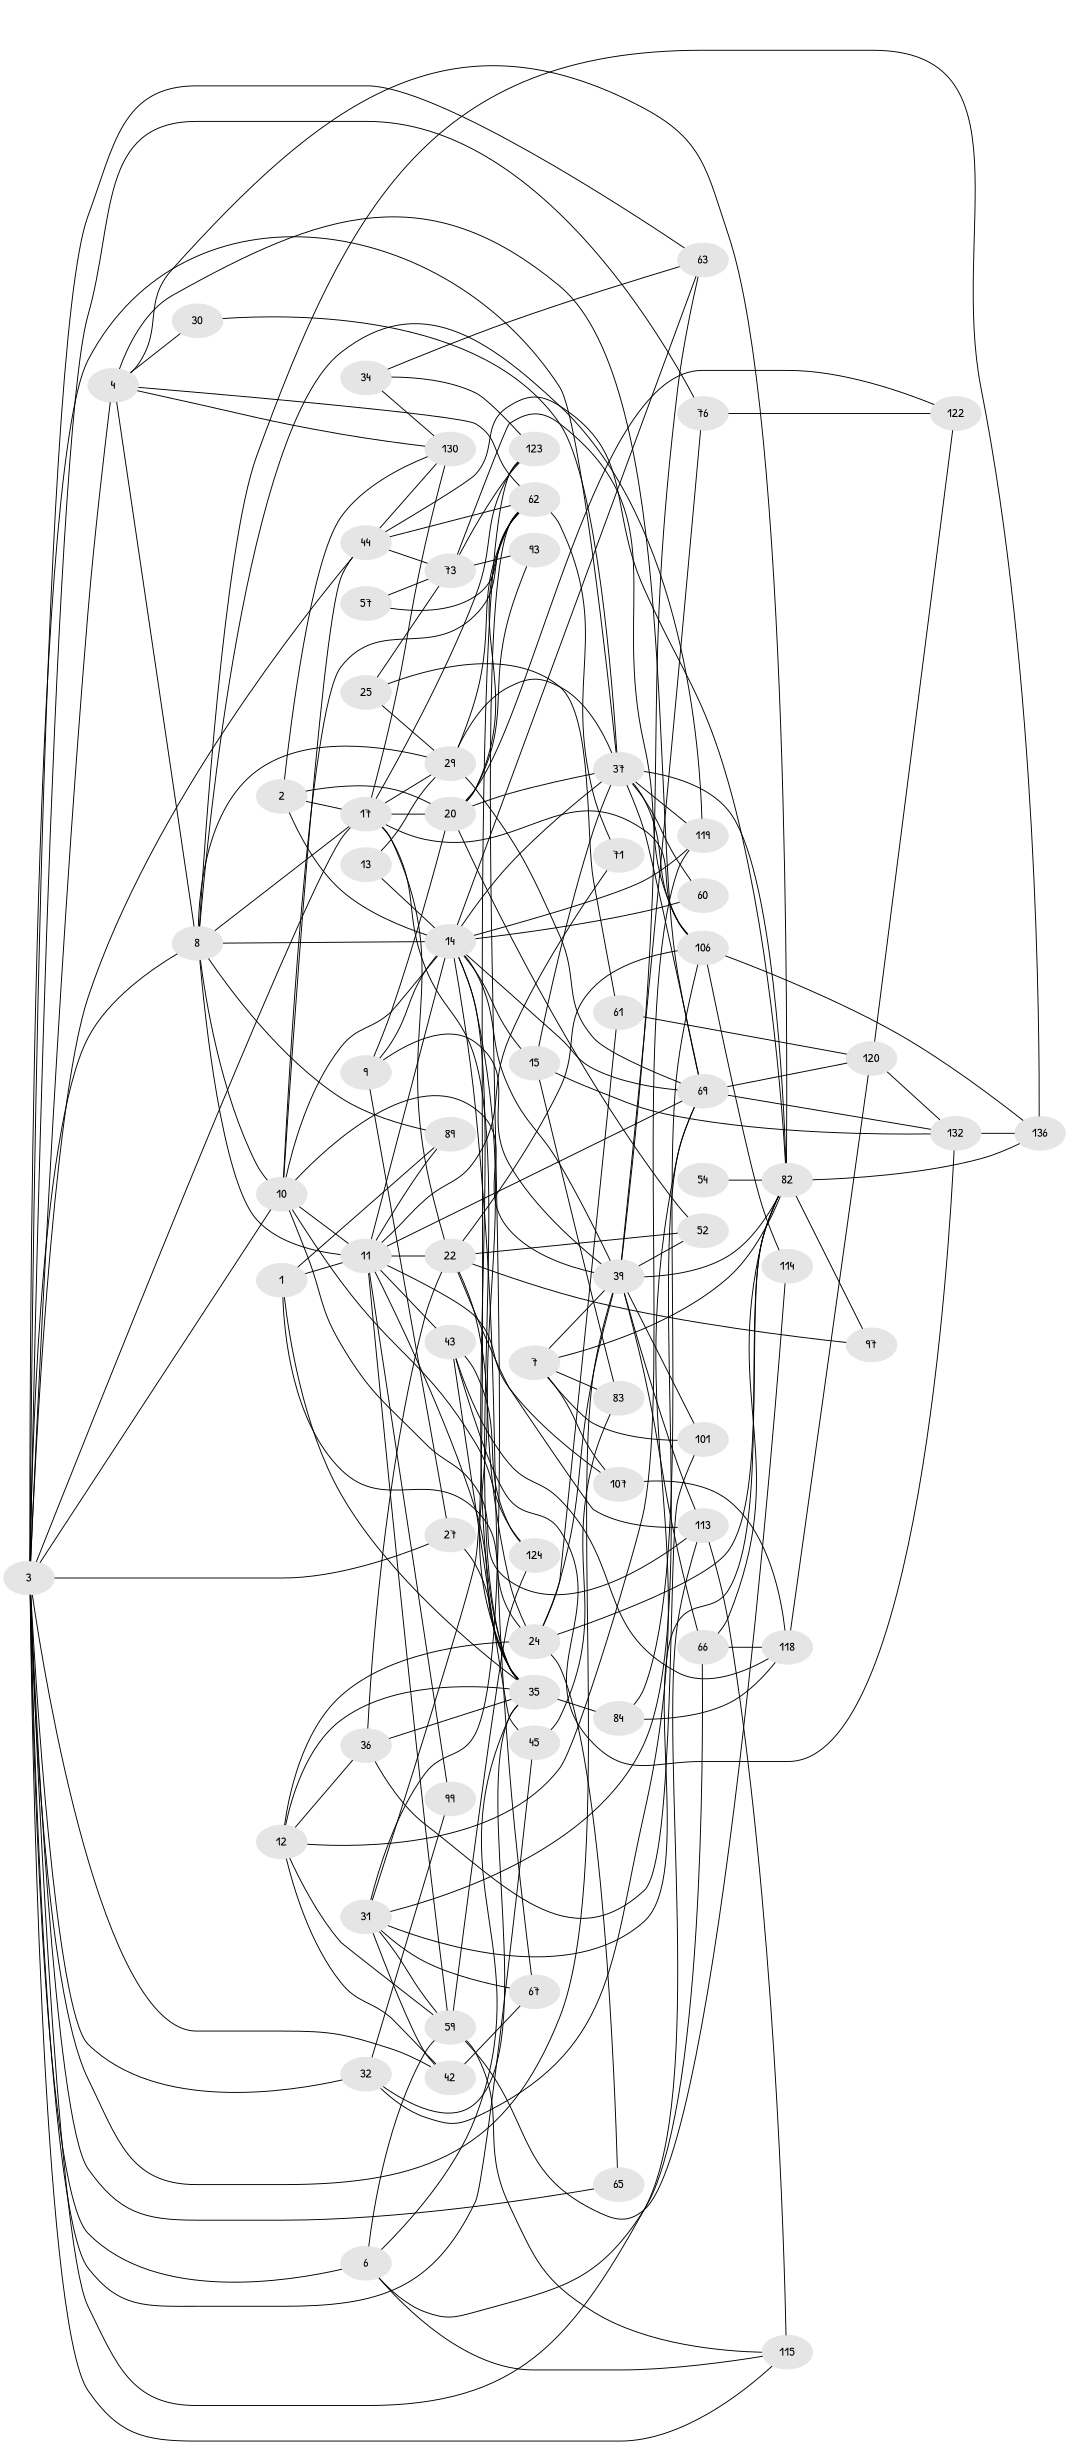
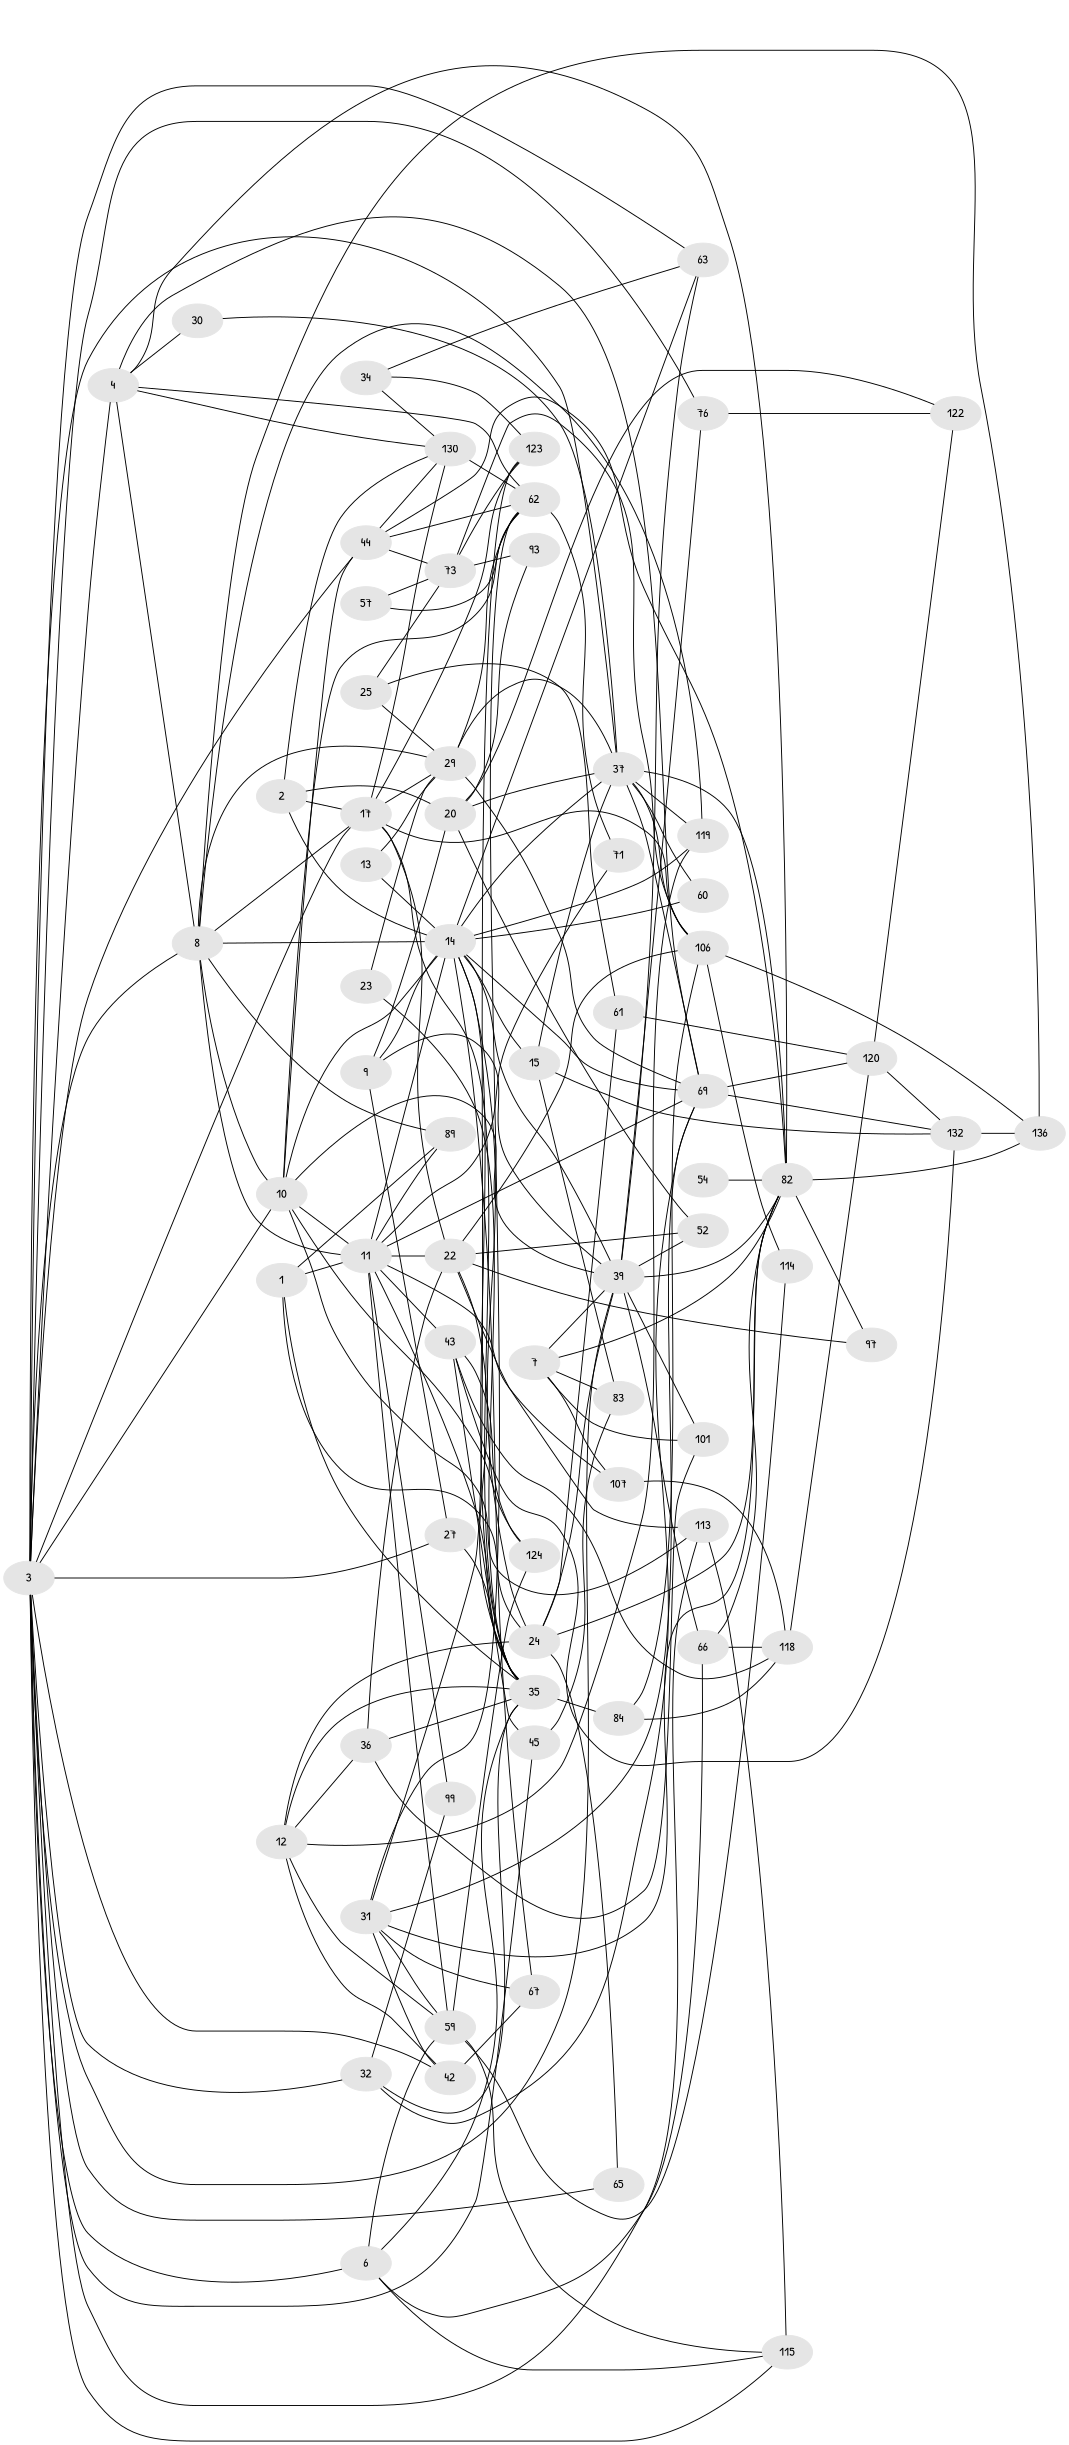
  graph {
    fontname="Patrick Hand"
    rankdir=LR
    node [color=gray90 fontname="Patrick Hand" style=filled]
    edge [fontname="Patrick Hand"]
    1 [super="+26+125"]
    11 [super="+138+75"]
    24 [super="+137+55"]
    35 [super="+111+117"]
    89
    14 [super="+88+28+21"]
    69 [super="+98+121"]
    59 [super="+104+79"]
    107
    22 [super="+33"]
    43 [super="+53"]
    71
    99
    39 [super="+77+80+46"]
    65
    82 [super="+87+126"]
    61
    84
    2 [super="+95"]
    17 [super="+127+18+64+112"]
    20 [super="+36"]
    130
    37 [super="+56+40"]
    63
    119
    15 [super="+128"]
    60
    67
    29 [super="+50"]
    106 [super="+131"]
    123
    62 [super="+129"]
    52
    93
    122
    3 [super="+96+19+5"]
    4 [super="+51"]
    6
    8 [super="+49"]
    10 [super="+74+47"]
    27 [super="+85"]
    32 [super="+135"]
    42 [super="+81"]
    44 [super="+48"]
    45
    76
    113
    115
    30
    66
    136
    124
    101
    73 [super="+110"]
    83
    132
    120
    97
    114
    118 [super="+134"]
    7 [super="+108"]
    9 [super="+94"]
    12 [super="+140"]
    n64 [label=36 super="+105"]
    13
+   23
    25 [super="+102"]
    31
    34
    54
    57 [super="+68"]
    1 -- 11
    1 -- 24
    1 -- 35
    1 -- 89 [weight=2]
    11 -- 35
    11 -- 89
    11 -- 14
    11 -- 69
    11 -- 59 [weight=2]
    11 -- 107
    11 -- 22
    11 -- 43
    11 -- 71
    11 -- 99
    24 -- 39
    24 -- 65
    24 -- 82
    24 -- 61
    35 -- 84
    14 -- 24
    14 -- 35
    14 -- 69 [weight=2]
    14 -- 39
    14 -- 37
    14 -- 63
    14 -- 119
    14 -- 15 [weight=2]
    14 -- 60
    14 -- 67
    69 -- 132
    69 -- 120
    59 -- 115
    59 -- 124
    59 -- 114
    107 -- 118
    22 -- 35
    22 -- 106
    22 -- 52
    22 -- 113
    22 -- 97 [weight=2]
    43 -- 45
    43 -- 124
    43 -- 132
    43 -- 118
    39 -- 82
    39 -- 63
    39 -- 52
    39 -- 76
-   39 -- 113 [weight=2]
    39 -- 66
    39 -- 101
    82 -- 136 [weight=2]
    82 -- 97
    61 -- 120
    84 -- 106
    84 -- 118
    2 -- 14
    2 -- 17
    2 -- 20
    2 -- 130
    17 -- 35
    17 -- 22
-   17 -- 20
    17 -- 130
    17 -- 29
    17 -- 106 [weight=2]
    17 -- 123
    20 -- 37
-   20 -- 62
+   130 -- 62
    20 -- 52
    20 -- 93
    20 -- 122
    37 -- 69
    37 -- 82
    37 -- 119
    37 -- 60
    37 -- 106
    15 -- 37
    15 -- 83
    15 -- 132
    29 -- 69
    29 -- 37
    29 -- 62
    106 -- 136
    106 -- 114
    62 -- 71
    3 -- 39
    3 -- 65
    3 -- 17
    3 -- 37 [weight=2]
    3 -- 63
    3 -- 4
    3 -- 6
    3 -- 8
    3 -- 10
    3 -- 27 [weight=2]
    3 -- 32 [weight=2]
    3 -- 42
    3 -- 44
    3 -- 45
    3 -- 76
    3 -- 113
    3 -- 115
    4 -- 69
    4 -- 82
    4 -- 130
    4 -- 62
    4 -- 8
    4 -- 30
    6 -- 35
    6 -- 59
    6 -- 115
    6 -- 66
    8 -- 11 [weight=2]
    8 -- 89
    8 -- 14
    8 -- 17
    8 -- 119
    8 -- 29
    8 -- 10
    8 -- 136
    10 -- 11
    10 -- 14
    10 -- 39
    10 -- 62
    10 -- 44
    10 -- 113
    10 -- 124
    27 -- 35
    32 -- 35
    32 -- 69
    32 -- 99
    42 -- 67
    44 -- 82
    44 -- 130
    44 -- 62
    44 -- 73
    45 -- 83
    76 -- 122
    113 -- 115
    30 -- 37
    66 -- 82
    66 -- 118
    73 -- 106
    73 -- 123
    73 -- 93
    132 -- 136
    120 -- 122
    120 -- 132
    118 -- 120
    7 -- 107
    7 -- 39 [weight=2]
    7 -- 82
    7 -- 101
    7 -- 83
    9 -- 14 [weight=2]
    9 -- 39
    9 -- 20
    9 -- 27
    12 -- 24
    12 -- 35
    12 -- 59
    12 -- 119
    12 -- 42 [weight=2]
    12 -- n64
    n64 -- 35
    n64 -- 22
    n64 -- 101
    13 -- 14
    13 -- 29
+   23 -- 35
+   23 -- 29
    25 -- 61
    25 -- 29
    25 -- 73
    31 -- 69
    31 -- 59
    31 -- 82
    31 -- 67
    31 -- 123
    31 -- 62
    31 -- 42
    34 -- 130
    34 -- 63
    34 -- 123
    54 -- 82 [weight=2]
    57 -- 62 [weight=2]
    57 -- 73 [weight=2]
  }
